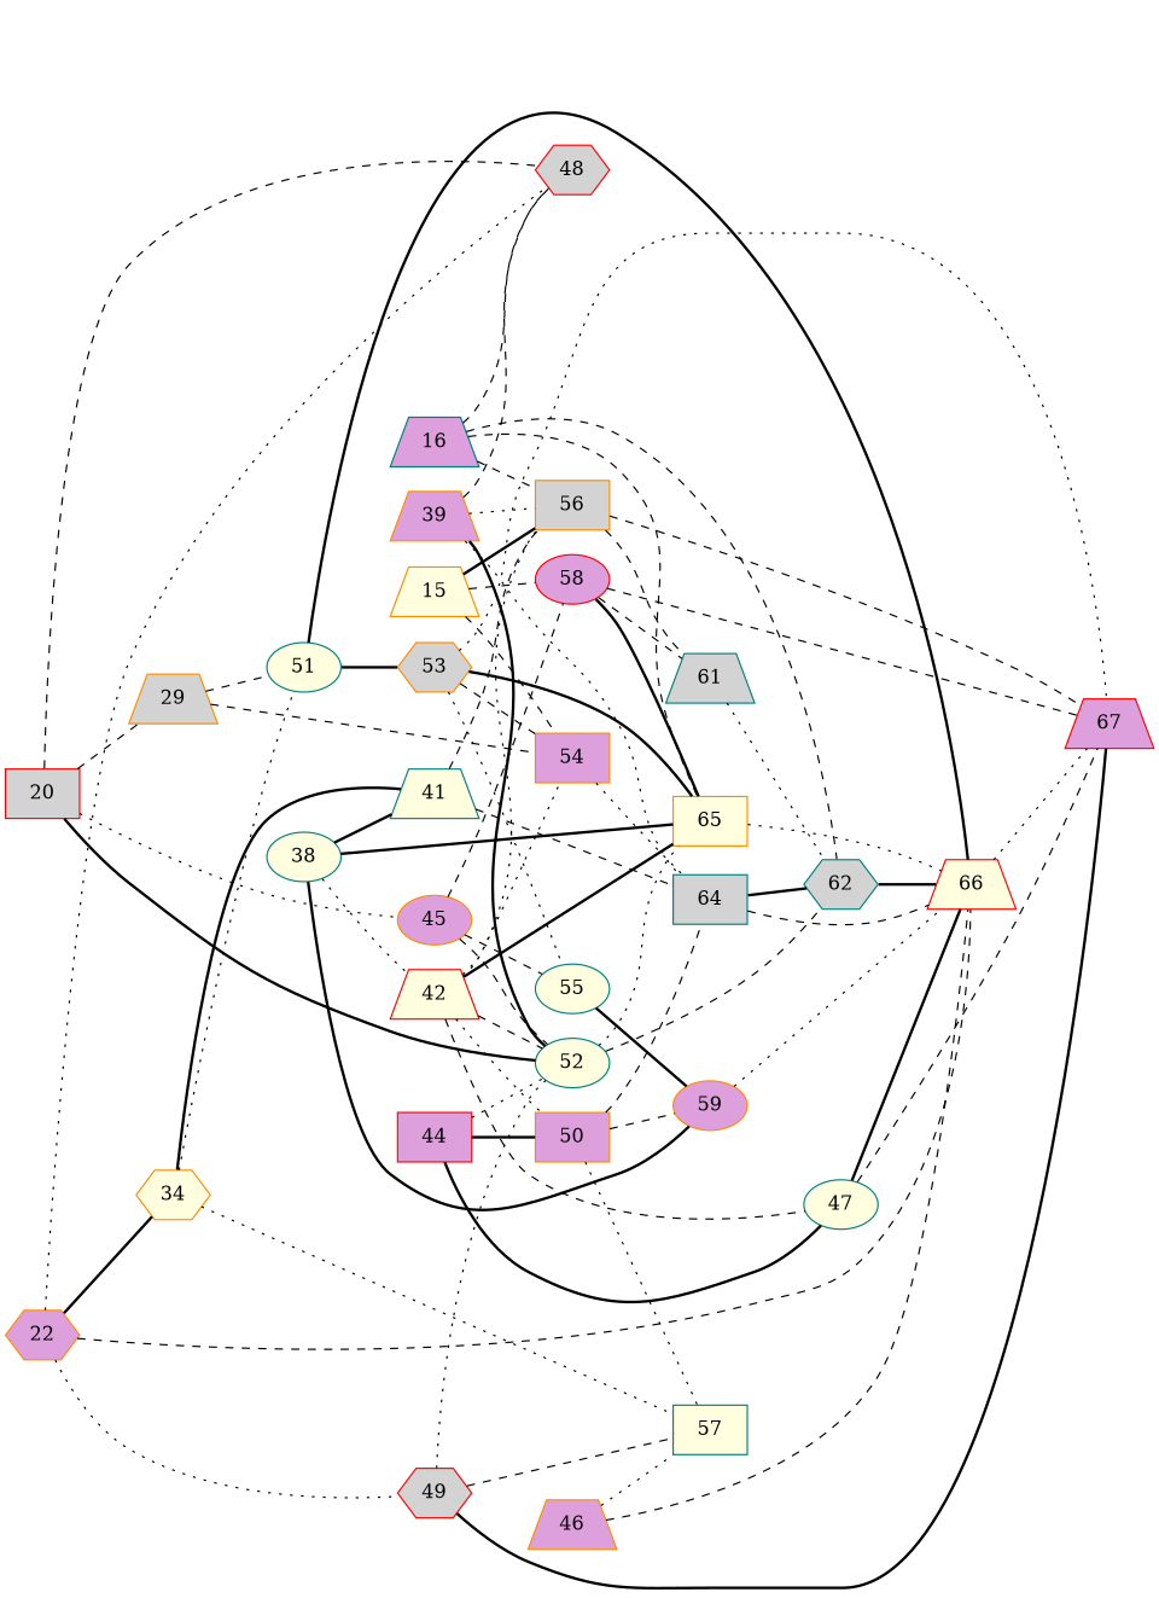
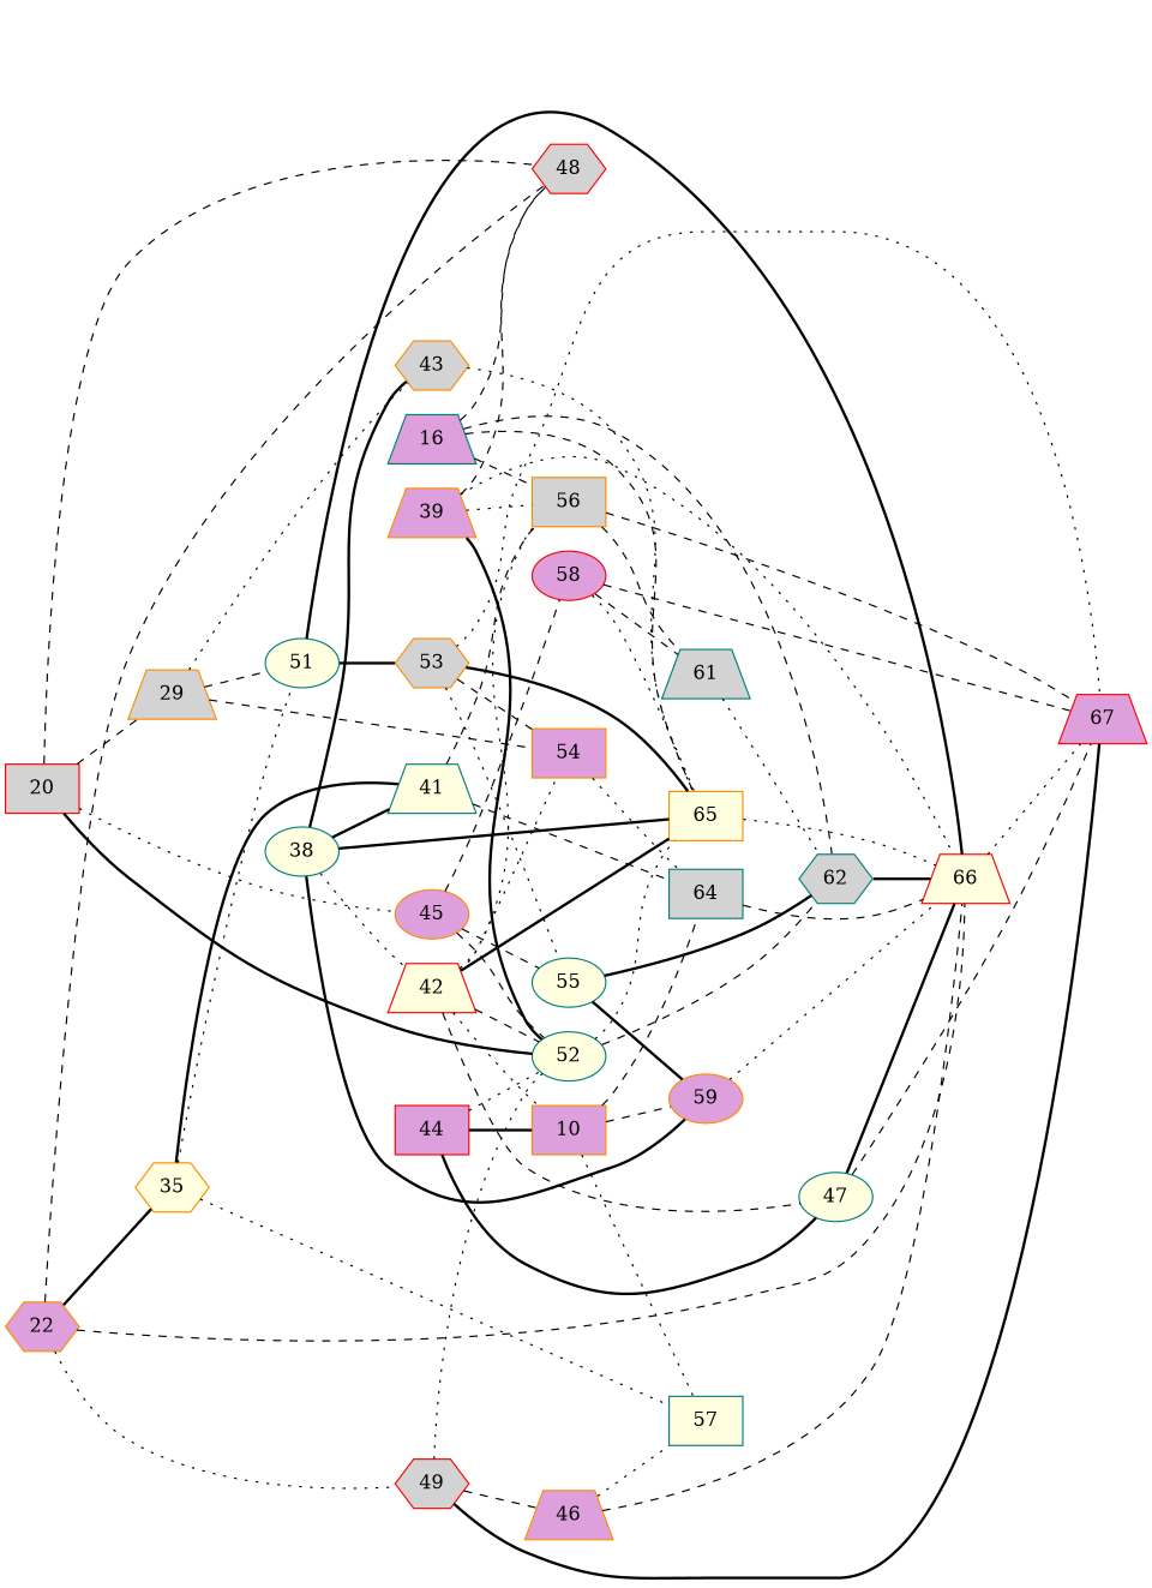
  graph {
    rankdir=LR
    node [color=darkorange fillcolor=lightyellow shape=trapezium style=filled]
    edge [style=dashed]
    54 [fillcolor=plum shape=box super="+2"]
    64 [color=teal fillcolor=lightgrey shape=box]
-   15
    56 [fillcolor=lightgrey shape=box super="+4+31"]
    58 [color=red fillcolor=plum shape=ellipse super="+32"]
    61 [color=teal fillcolor=lightgrey]
    67 [color=red fillcolor=plum super="+1+11"]
    65 [shape=box super="+3+25+19+35+60"]
    16 [color=teal fillcolor=plum]
    48 [color=red fillcolor=lightgrey shape=hexagon]
    62 [color=teal fillcolor=lightgrey shape=hexagon super="+8"]
    66 [color=red super="+5+13+63"]
    20 [color=red fillcolor=lightgrey shape=box]
    29 [fillcolor=lightgrey]
    45 [fillcolor=plum shape=ellipse]
    52 [color=teal shape=ellipse super="+24"]
+   43 [fillcolor=lightgrey shape=hexagon]
    51 [color=teal shape=ellipse super="+21"]
    55 [color=teal shape=ellipse super="+28"]
-   34 [shape=hexagon super="+9"]
+   34 [shape=hexagon super="+9" label=35]
    41 [color=teal super="+14"]
    57 [color=teal shape=box super="+30"]
    22 [fillcolor=plum shape=hexagon]
    49 [color=red fillcolor=lightgrey shape=hexagon]
    53 [fillcolor=lightgrey shape=hexagon super="+33"]
    38 [color=teal shape=ellipse super="+17"]
    59 [fillcolor=plum shape=ellipse]
    42 [color=red super="+12+36+40"]
    39 [fillcolor=plum super="+27"]
    47 [color=teal shape=ellipse super="+37"]
-   50 [fillcolor=plum shape=box super="+23"]
+   50 [fillcolor=plum shape=box super="+23" label=10]
    44 [color=red fillcolor=plum shape=box]
    46 [fillcolor=plum]
    54 -- 64 [style=dotted]
    64 -- 66
-   15 -- 54 [weight=2]
-   15 -- 56 [style=bold]
-   15 -- 58
    56 -- 61
    56 -- 67
    58 -- 61
    58 -- 67 [weight=2]
-   58 -- 65 [style=bold]
+   58 -- 65 [style=dotted]
    61 -- 62 [style=dotted]
    65 -- 66 [style=dotted weight=2]
    16 -- 56
    16 -- 65
    16 -- 48
    16 -- 62
    62 -- 66 [style=bold weight=2]
    66 -- 67 [style=dotted]
    20 -- 48
    20 -- 29
    20 -- 45 [style=dotted]
    20 -- 52 [style=bold]
    29 -- 54
+   29 -- 43 [style=dotted]
    29 -- 51
    45 -- 58
    45 -- 52
    45 -- 55
    52 -- 65 [style=dotted weight=2]
    52 -- 62
+   43 -- 65 [style=dotted]
    51 -- 66 [style=bold]
    51 -- 53 [style=bold weight=2]
-   64 -- 62 [style=bold]
+   55 -- 62 [style=bold]
    55 -- 59 [style=bold]
    34 -- 51 [style=dotted weight=2]
    34 -- 41 [style=bold]
    34 -- 57 [style=dotted weight=2]
    41 -- 64
    41 -- 56
-   22 -- 48 [style=dotted]
+   22 -- 48
    22 -- 66
    22 -- 34 [style=bold]
    22 -- 49 [style=dotted]
    49 -- 67 [style=bold]
    49 -- 52 [style=dotted]
-   49 -- 57
+   49 -- 46
    53 -- 54
    53 -- 67 [style=dotted]
    53 -- 65 [style=bold weight=3]
    53 -- 55 [style=dotted weight=3]
    38 -- 65 [style=bold weight=2]
+   38 -- 43 [style=bold weight=2]
    38 -- 41 [style=bold]
    38 -- 59 [style=bold]
    38 -- 42 [style=dotted weight=2]
    59 -- 66 [style=dotted]
    42 -- 54 [style=dotted]
    42 -- 56 [style=dotted]
    42 -- 65 [style=bold weight=2]
    42 -- 52
    42 -- 47 [weight=2]
    42 -- 50 [style=dotted]
    39 -- 56 [style=dotted weight=2]
    39 -- 48
-   39 -- 64 [style=dotted]
+   39 -- 66 [style=dotted]
    39 -- 52 [style=bold weight=2]
    47 -- 67 [weight=2]
    47 -- 66 [style=bold]
    50 -- 64
    50 -- 57 [style=dotted]
    50 -- 59
    44 -- 52 [style=dotted]
    44 -- 47 [style=bold]
    44 -- 50 [style=bold weight=2]
    46 -- 66
    46 -- 57 [style=dotted weight=2]
  }
